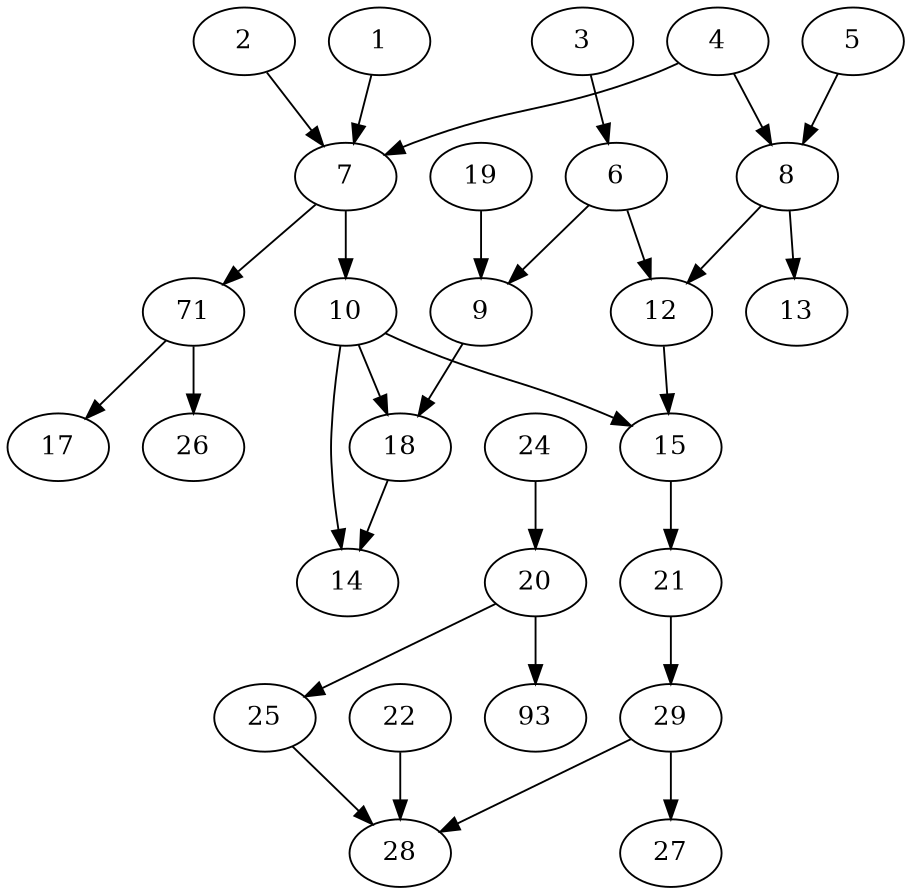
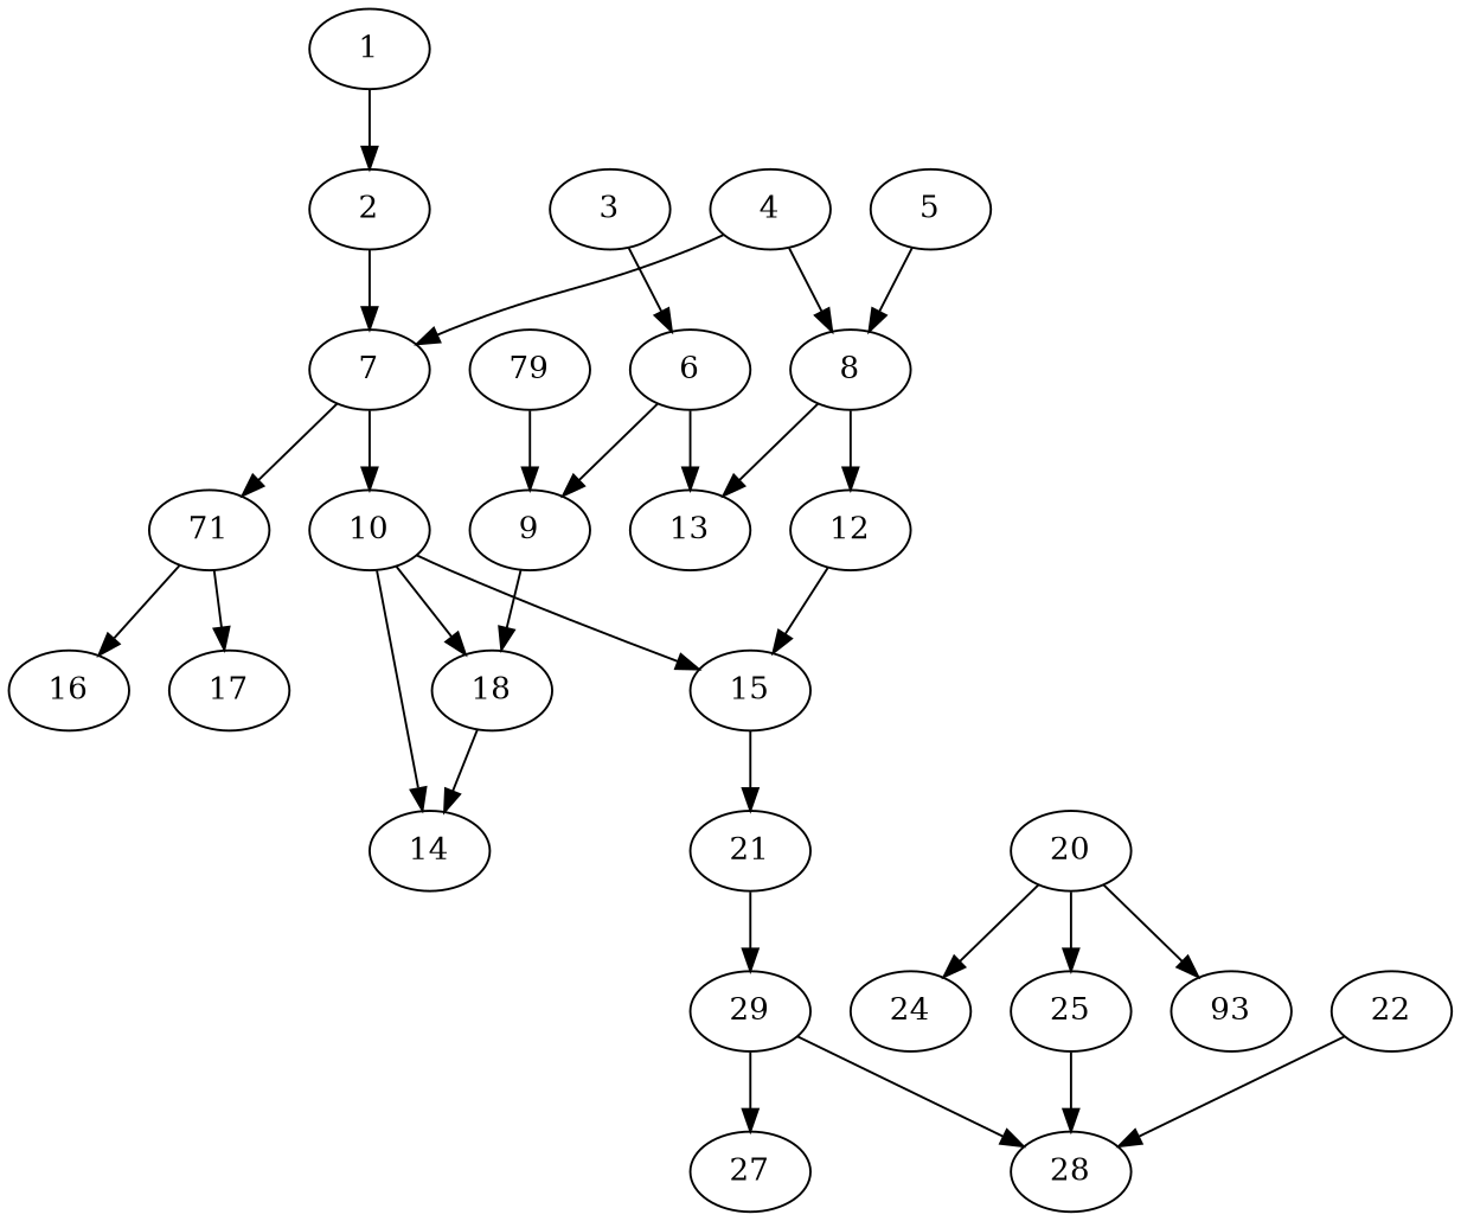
  digraph {
    node [alpha=0.09]
    1 [alpha=0.16 expect_size=2505671054212936]
    7 [alpha=0.10 expect_size=747205279715773696]
    10 [alpha=0.13 expect_size=73428726713619856]
    n4 [alpha=0.01 expect_size=731466594492530819072 label=71]
    18 [expect_size=1949756104374831616]
    14 [alpha=0.05 expect_size=24792945085148808]
    15 [alpha=0.13 expect_size=276519004374255040]
-   16 [alpha=0.18 expect_size=1028323487621796855808 label=26]
+   16 [alpha=0.18 expect_size=1028323487621796855808]
    17 [alpha=0.15 expect_size=566386910805622784000]
    2 [alpha=0.00 expect_size=2697745355743765]
    3 [alpha=0.08 expect_size=306199777232115728384]
    6 [alpha=0.11 expect_size=227733180410895456]
    9 [expect_size=38561056168111304]
    13 [alpha=0.04 expect_size=1034546180296129118208]
    4 [alpha=0.01 expect_size=180882920116382016]
    8 [alpha=0.12 expect_size=321741544404436385792]
    12 [alpha=0.04 expect_size=55367215787360264]
    5 [alpha=0.11 expect_size=453863901563971968]
-   19 [alpha=0.10 expect_size=753572942289125888]
+   19 [alpha=0.10 expect_size=753572942289125888 label=79]
    21 [alpha=0.12 expect_size=920137156720526]
    20 [alpha=0.02 expect_size=8841010134512108]
    n22 [alpha=0.15 expect_size=33879048836782492 label=93]
    24 [alpha=0.14 expect_size=2165638424727082]
    25 [alpha=0.19 expect_size=3846582790079107]
    n25 [alpha=0.08 expect_size=1986029626863478528 label=29]
    22 [alpha=0.11 expect_size=2459273808404977]
    28 [expect_size=271694817672569028608]
    27 [alpha=0.14 expect_size=499996683133398144]
-   1 -> 7
+   1 -> 2
    7 -> 10
    7 -> n4
    10 -> 18
    10 -> 14
    10 -> 15
    n4 -> 16
    n4 -> 17
    18 -> 14
    15 -> 21
    2 -> 7
    3 -> 6
    6 -> 9
-   6 -> 12
+   6 -> 13
    9 -> 18
    4 -> 7
    4 -> 8
    8 -> 13
    8 -> 12
    12 -> 15
    5 -> 8
    19 -> 9
    21 -> n25
    20 -> n22
-   24 -> 20
+   20 -> 24
    20 -> 25
    25 -> 28
    n25 -> 28
    n25 -> 27
    22 -> 28
  }
